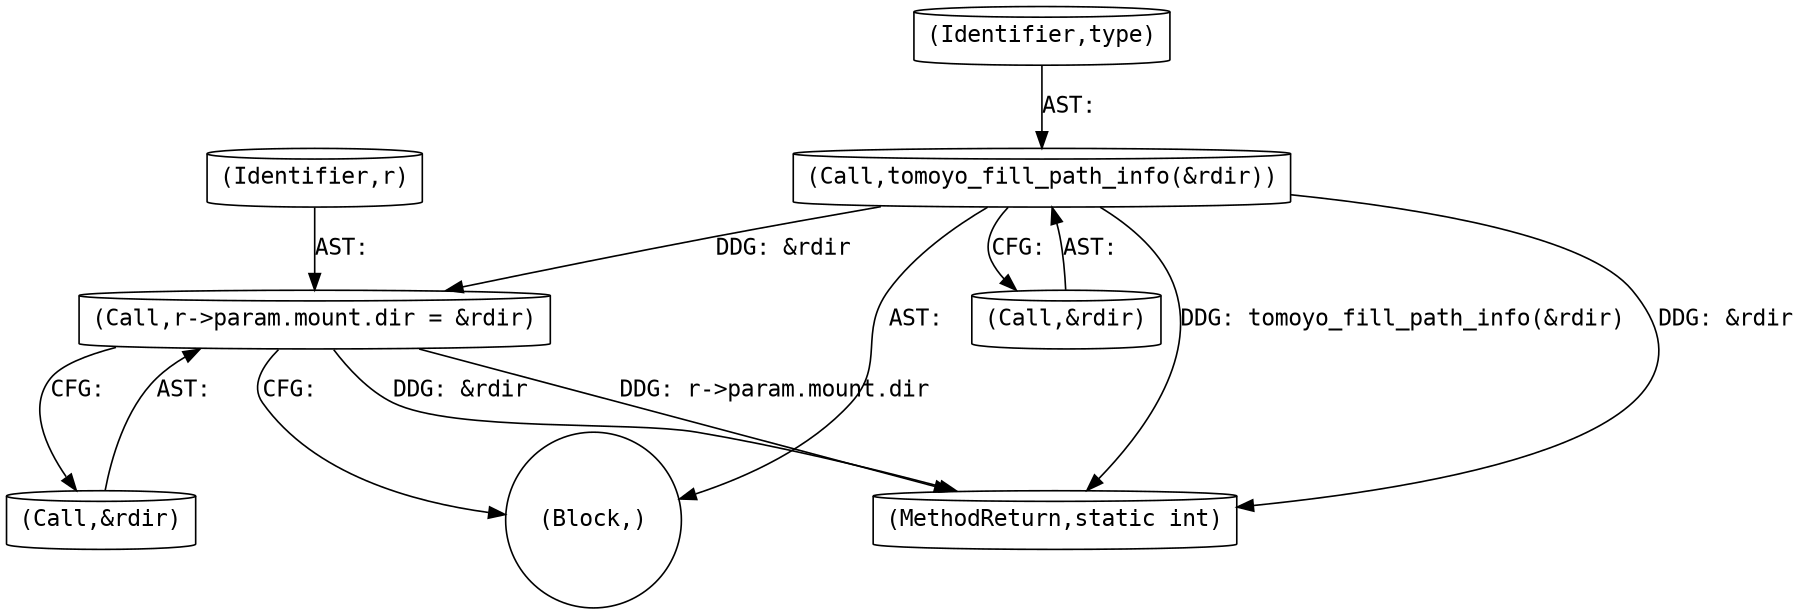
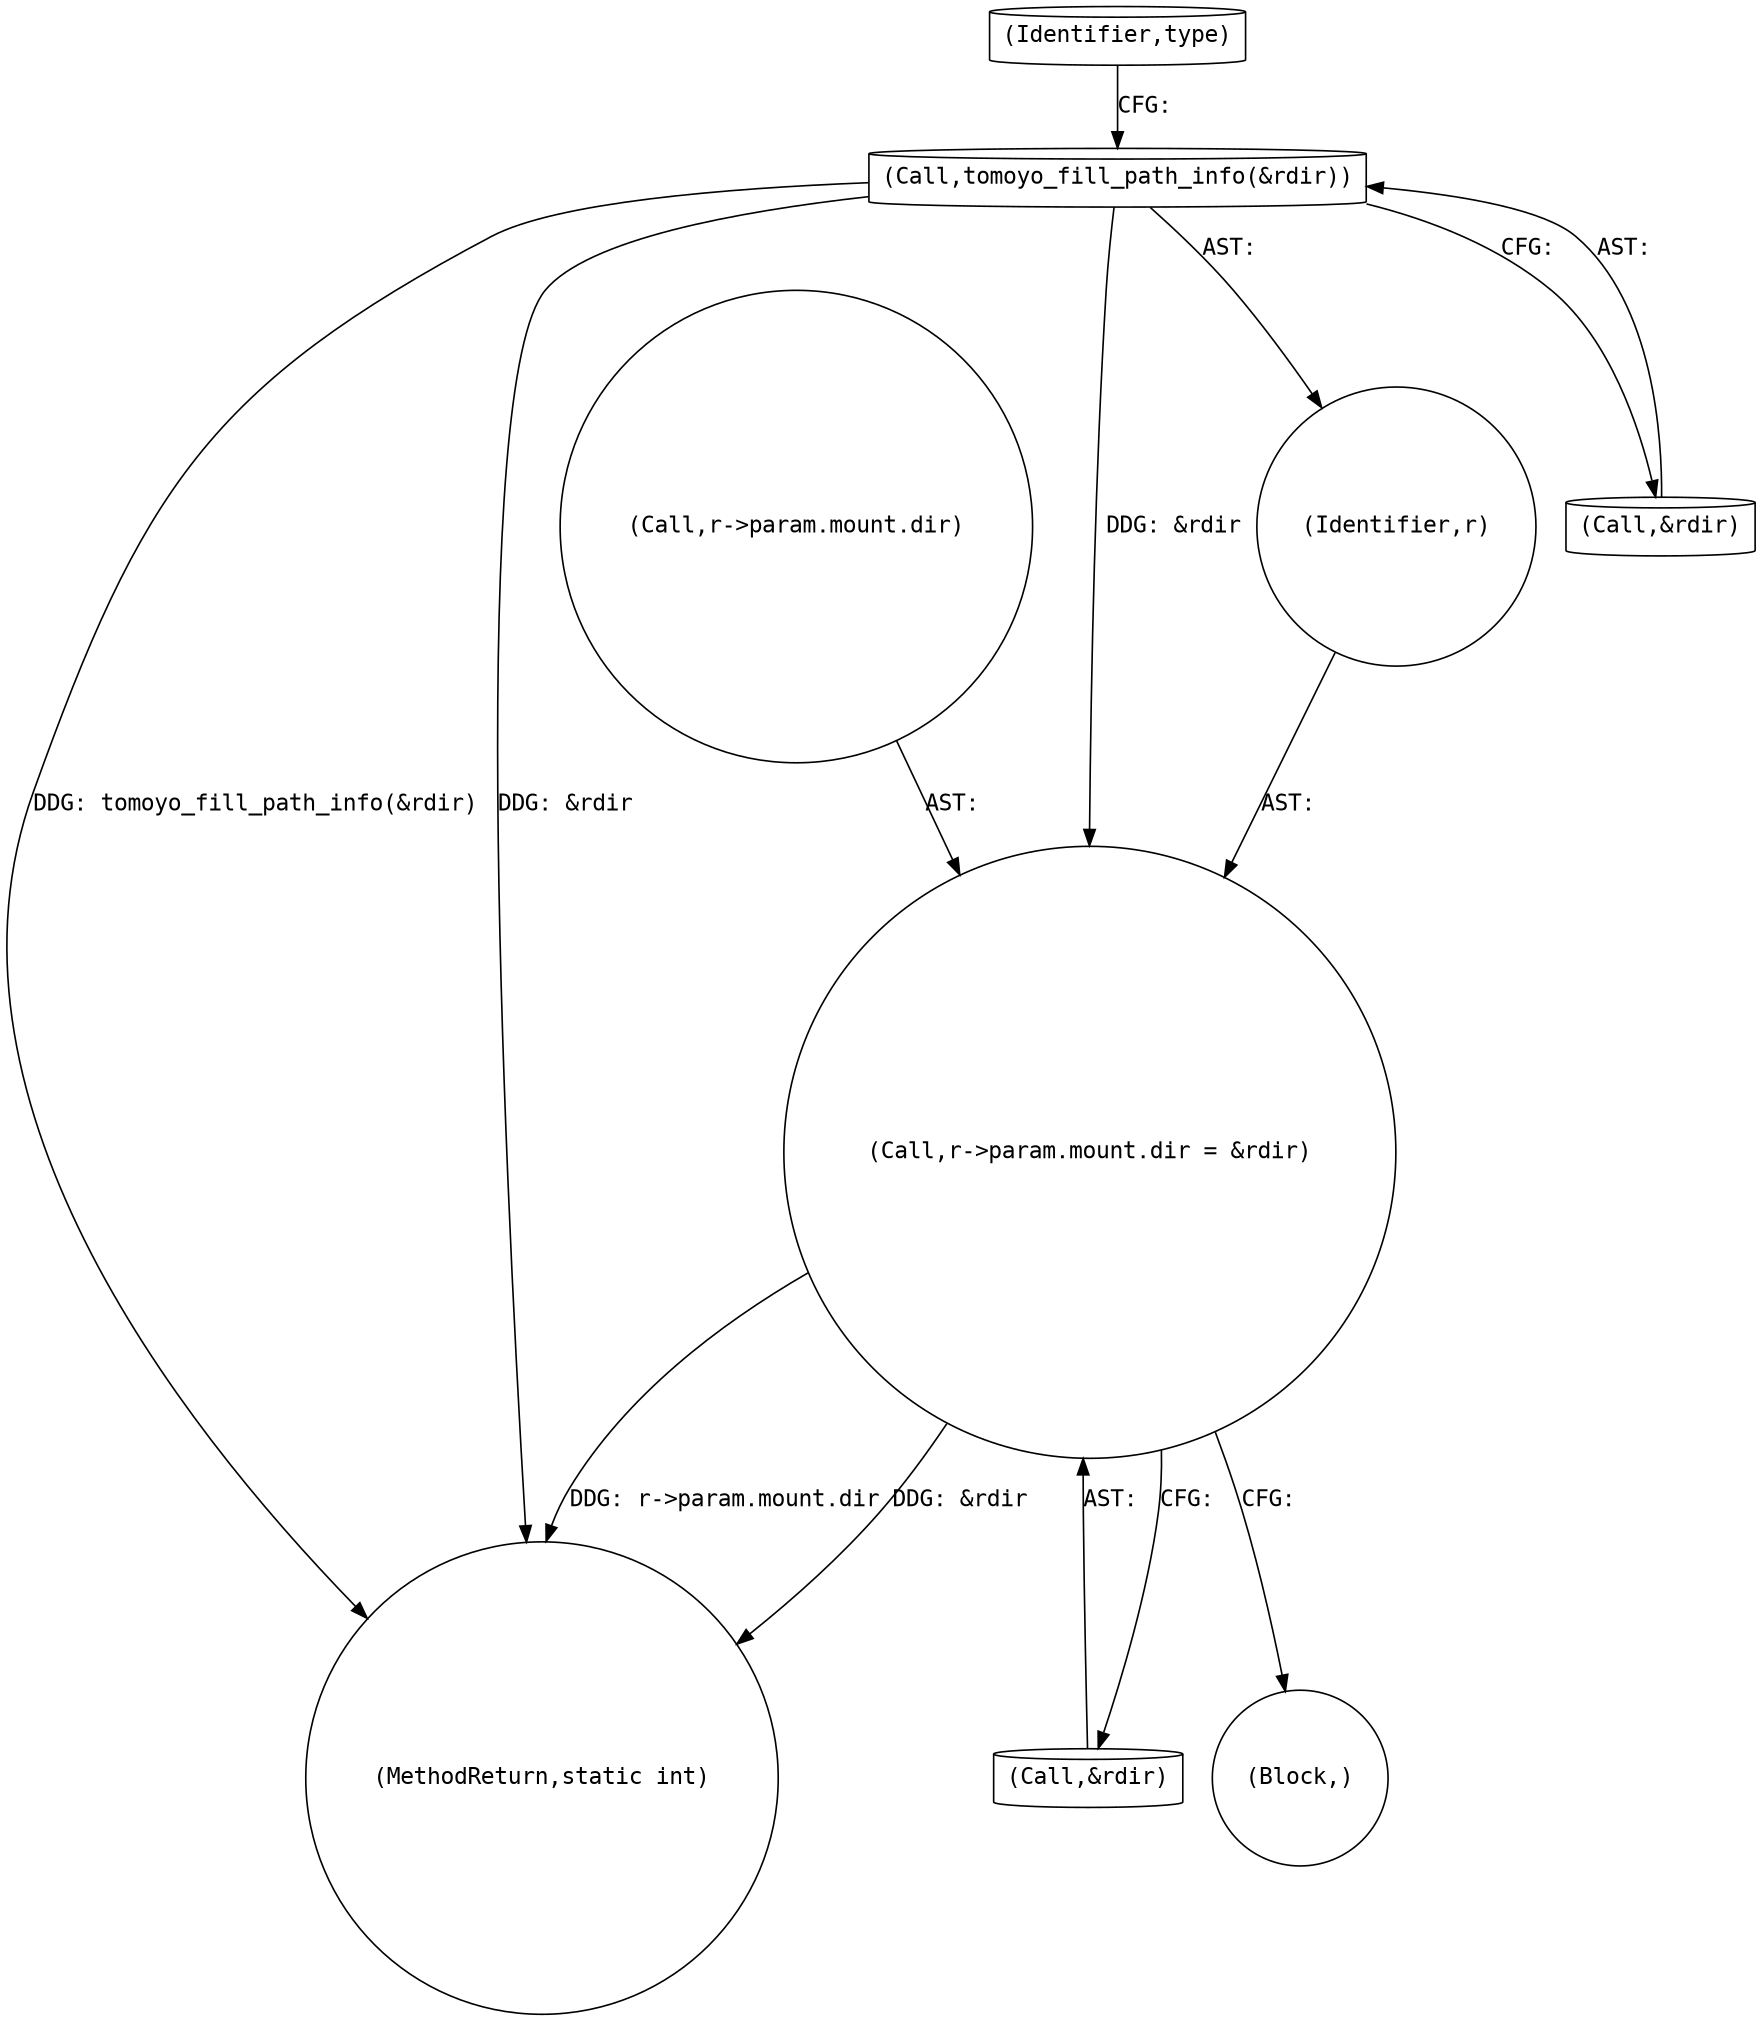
  digraph {
    fontname="DejaVu Sans Mono"
    node [fontname="DejaVu Sans Mono" shape=cylinder]
    edge [fontname="DejaVu Sans Mono"]
-   n1 [label="(Call,r->param.mount.dir = &rdir)"]
-   n2 [label="(MethodReturn,static int)"]
+   n1 [label="(Call,r->param.mount.dir = &rdir)" shape=circle]
+   n2 [label="(MethodReturn,static int)" shape=circle]
    n3 [label="(Call,&rdir)"]
    n4 [label="(Block,)" shape=circle]
    n5 [label="(Call,tomoyo_fill_path_info(&rdir))"]
    n6 [label="(Call,&rdir)"]
    n7 [label="(Identifier,type)"]
-   n8 [label="(Identifier,r)"]
+   n8 [label="(Identifier,r)" shape=circle]
+   n9 [label="(Call,r->param.mount.dir)" shape=circle]
    n1 -> n2 [label="DDG: r->param.mount.dir"]
    n1 -> n2 [label="DDG: &rdir"]
    n1 -> n3 [label="CFG: "]
    n1 -> n4 [label="CFG: "]
    n3 -> n1 [label="AST: "]
    n5 -> n1 [label="DDG: &rdir"]
    n5 -> n2 [label="DDG: tomoyo_fill_path_info(&rdir)"]
    n5 -> n2 [label="DDG: &rdir"]
-   n5 -> n4 [label="AST: "]
+   n5 -> n8 [label="AST: "]
    n5 -> n6 [label="CFG: "]
    n6 -> n5 [label="AST: "]
-   n7 -> n5 [label="AST: "]
+   n7 -> n5 [label="CFG: "]
    n8 -> n1 [label="AST: "]
+   n9 -> n1 [label="AST: "]
  }
